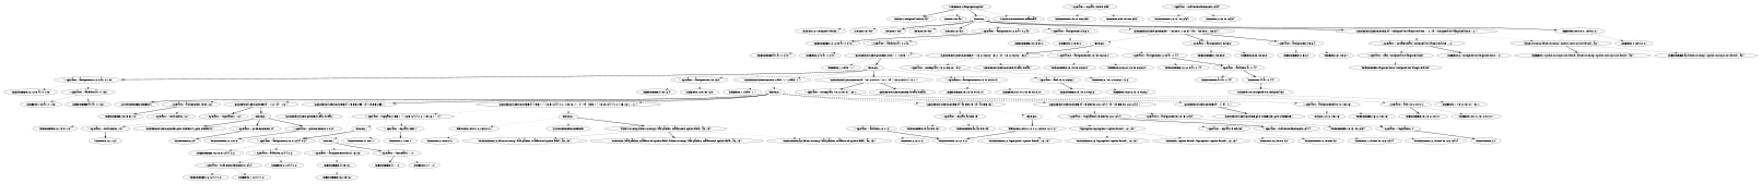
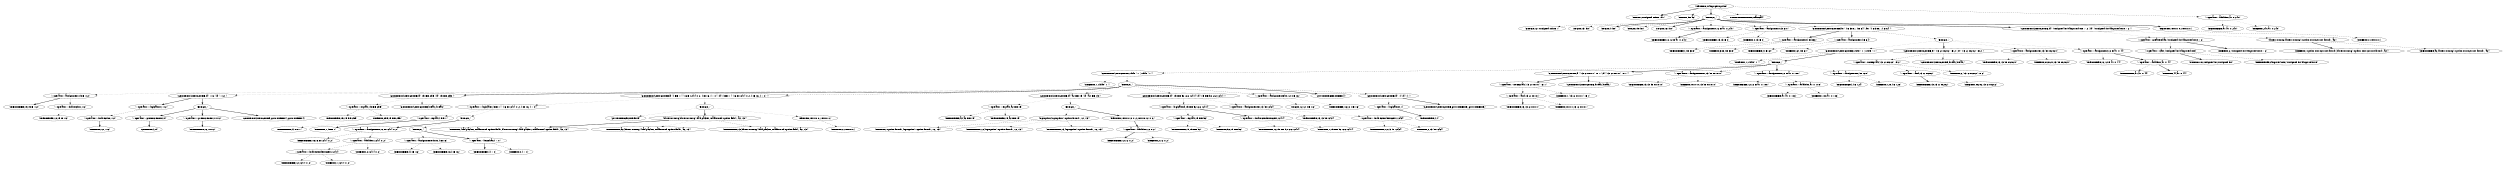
  digraph {
    edge [style=dashed]
    n1 [label="(METHOD,udhcp_get_option)"]
    n2 [label="(PARAM,unsigned __int8 *a1)"]
    n3 [label="(PARAM,int a2)"]
    n4 [label="(BLOCK,,)"]
    n5 [label="(METHOD_RETURN,__fastcall)"]
    n6 [label="(BLOCK,v2: unsigned __int8 *)"]
    n7 [label="(LOCAL,v3: int)"]
    n8 [label="(LOCAL,i: int)"]
    n9 [label="(LOCAL,v5: int)"]
    n10 [label="(LOCAL,v6: int)"]
    n11 [label="(<operator>.assignment,v2 = a1 + 240)"]
    n12 [label="(<operator>.assignment,v3 = 0)"]
    n13 [label="(CONTROL_STRUCTURE,for ( i = 388; ; i = 64 ),for ( i = 388; ; i = 64 ))"]
    n14 [label="(CONTROL_STRUCTURE,if ( (unsigned int)dhcp_verbose > 2 ),if ( (unsigned int)dhcp_verbose > 2 ))"]
    n15 [label="(RETURN,return 0;,return 0;)"]
    n16 [label="(IDENTIFIER,v2,v2 = a1 + 240)"]
    n17 [label="(<operator>.addition,a1 + 240)"]
    n18 [label="(IDENTIFIER,v3,v3 = 0)"]
    n19 [label="(LITERAL,0,v3 = 0)"]
    n20 [label="(<operator>.assignment,i = 388)"]
    n21 [label="(<operator>.assignment,i = 64)"]
    n22 [label="(BLOCK,,)"]
    n23 [label="(<operator>.greaterThan,(unsigned int)dhcp_verbose > 2)"]
    n24 [label="(bb_error_msg,bb_error_msg(\"option 0x%02x not found\", a2))"]
    n25 [label="(LITERAL,0,return 0;)"]
    n26 [label="(IDENTIFIER,a1,a1 + 240)"]
    n27 [label="(LITERAL,240,a1 + 240)"]
    n28 [label="(IDENTIFIER,i,i = 388)"]
    n29 [label="(LITERAL,388,i = 388)"]
    n30 [label="(IDENTIFIER,i,i = 64)"]
    n31 [label="(LITERAL,64,i = 64)"]
    n32 [label="(CONTROL_STRUCTURE,while ( 1 ),while ( 1 ))"]
    n33 [label="(CONTROL_STRUCTURE,if ( (v3 & 0x202) != 2 ),if ( (v3 & 0x202) != 2 ))"]
    n34 [label="(<operators>.assignmentOr,v3 |= 0x202u)"]
    n35 [label="(<operator>.assignment,v2 = a1 + 44)"]
    n36 [label="(LITERAL,1,while ( 1 ))"]
    n37 [label="(BLOCK,,)"]
    n38 [label="(<operator>.notEquals,(v3 & 0x202) != 2)"]
    n39 [label="(CONTROL_STRUCTURE,break;,break;)"]
    n40 [label="(IDENTIFIER,v3,v3 |= 0x202u)"]
    n41 [label="(LITERAL,0x202u,v3 |= 0x202u)"]
    n42 [label="(IDENTIFIER,v2,v2 = a1 + 44)"]
    n43 [label="(<operator>.addition,a1 + 44)"]
    n44 [label="(CONTROL_STRUCTURE,while ( 1 ),while ( 1 ))"]
    n45 [label="(CONTROL_STRUCTURE,if ( (v3 & 0x101) != 1 ),if ( (v3 & 0x101) != 1 ))"]
    n46 [label="(<operators>.assignmentOr,v3 |= 0x101u)"]
    n47 [label="(<operator>.assignment,v2 = a1 + 108)"]
    n48 [label="(<operator>.assignment,i = 128)"]
    n49 [label="(LITERAL,1,while ( 1 ))"]
    n50 [label="(BLOCK,,)"]
    n51 [label="(<operator>.notEquals,(v3 & 0x101) != 1)"]
    n52 [label="(CONTROL_STRUCTURE,break;,break;)"]
    n53 [label="(IDENTIFIER,v3,v3 |= 0x101u)"]
    n54 [label="(LITERAL,0x101u,v3 |= 0x101u)"]
    n55 [label="(IDENTIFIER,v2,v2 = a1 + 108)"]
    n56 [label="(<operator>.addition,a1 + 108)"]
    n57 [label="(IDENTIFIER,i,i = 124)"]
    n58 [label="(LITERAL,128,i = 128)"]
    n59 [label="(<operator>.assignment,v5 = *v2)"]
    n60 [label="(CONTROL_STRUCTURE,if ( !*v2 ),if ( !*v2 ))"]
    n61 [label="(CONTROL_STRUCTURE,if ( v5 == 255 ),if ( v5 == 255 ))"]
    n62 [label="(CONTROL_STRUCTURE,if ( i == 1 || (v6 = v2[1] + 2, i -= v6, i < 0) ),if ( i == 1 || (v6 = v2[1] + 2, i -= v6, i < 0) ))"]
    n63 [label="(CONTROL_STRUCTURE,if ( a2 == v5 ),if ( a2 == v5 ))"]
    n64 [label="(CONTROL_STRUCTURE,if ( v5 == 52 && v2[1] ),if ( v5 == 52 && v2[1] ))"]
    n65 [label="(<operator>.assignmentPlus,v2 += v6)"]
    n66 [label="(JUMP_TARGET,LABEL_4)"]
    n67 [label="(CONTROL_STRUCTURE,if ( !i ),if ( !i ))"]
    n68 [label="(IDENTIFIER,v5,v5 = *v2)"]
    n69 [label="(<operator>.indirection,*v2)"]
    n70 [label="(<operator>.logicalNot,!*v2)"]
    n71 [label="(BLOCK,,)"]
    n72 [label="(<operator>.equals,v5 == 255)"]
    n73 [label="(CONTROL_STRUCTURE,break;,break;)"]
    n74 [label="(<operator>.logicalOr,i == 1 || (v6 = v2[1] + 2, i -= v6, i < 0))"]
    n75 [label="(BLOCK,,)"]
    n76 [label="(<operator>.equals,a2 == v5)"]
    n77 [label="(BLOCK,,)"]
    n78 [label="(<operator>.logicalAnd,v5 == 52 && v2[1])"]
    n79 [label="(<operators>.assignmentOr,v3 |= v2[2])"]
    n80 [label="(LOCAL,v2,v2 += v6)"]
    n81 [label="(IDENTIFIER,v6,v2 += v6)"]
    n82 [label="(<operator>.logicalNot,!i)"]
    n83 [label="(CONTROL_STRUCTURE,goto LABEL_5;,goto LABEL_5;)"]
    n84 [label="(IDENTIFIER,v2,v5 = *v2)"]
    n85 [label="(<operator>.indirection,*v2)"]
    n86 [label="(<operator>.preDecrement,--i)"]
    n87 [label="(<operator>.preIncrement,++v2)"]
    n88 [label="(CONTROL_STRUCTURE,goto LABEL_4;,goto LABEL_4;)"]
    n89 [label="(METHOD,v2,!*v2)"]
-   n90 [label="(IDENTIFIER,i,--i)"]
+   n90 [label="(CONTROL,i,--i)"]
    n91 [label="(IDENTIFIER,v2,++v2)"]
    n92 [label="(IDENTIFIER,v5,v5 == 255)"]
    n93 [label="(LITERAL,255,v5 == 255)"]
    n94 [label="(<operator>.equals,i == 1)"]
    n95 [label="(BLOCK,,)"]
    n96 [label="(JUMP_TARGET,LABEL_5)"]
    n97 [label="(bb_error_msg,bb_error_msg(\"bad packet, malformed option field\", a2, v3))"]
    n98 [label="(RETURN,return 0;,return 0;)"]
    n99 [label="(IDENTIFIER,i,i == 1)"]
    n100 [label="(LITERAL,1,i == 1)"]
    n101 [label="(<operator>.assignment,v6 = v2[1] + 2)"]
    n102 [label="(BLOCK,,)"]
    n103 [label="(IDENTIFIER,v6,v6 = v2[1] + 2)"]
    n104 [label="(<operator>.addition,v2[1] + 2)"]
    n105 [label="(<operator>.assignmentMinus,i -= v6)"]
    n106 [label="(<operator>.lessThan,i < 0)"]
    n107 [label="(<operator>.indirectIndexAccess,v2[1])"]
    n108 [label="(LITERAL,2,v2[1] + 2)"]
    n109 [label="(IDENTIFIER,v2,v2[1] + 2)"]
    n110 [label="(LITERAL,1,v2[1] + 2)"]
    n111 [label="(IDENTIFIER,i,i -= v6)"]
    n112 [label="(IDENTIFIER,v6,i -= v6)"]
    n113 [label="(IDENTIFIER,i,i < 0)"]
    n114 [label="(LITERAL,0,i < 0)"]
    n115 [label="(LITERAL,\"bad packet, malformed option field\",bb_error_msg(\"bad packet, malformed option field\", a2, v3))"]
    n116 [label="(IDENTIFIER,a2,bb_error_msg(\"bad packet, malformed option field\", a2, v3))"]
    n117 [label="(IDENTIFIER,v3,bb_error_msg(\"bad packet, malformed option field\", a2, v3))"]
    n118 [label="(LITERAL,0,return 0;)"]
    n119 [label="(IDENTIFIER,a2,a2 == v5)"]
    n120 [label="(IDENTIFIER,v5,a2 == v5)"]
    n121 [label="(log_option,log_option(\"option found\", v2, v3))"]
    n122 [label="(RETURN,return v2 + 2;,return v2 + 2;)"]
    n123 [label="(LITERAL,\"option found\",log_option(\"option found\", v2, v3))"]
    n124 [label="(IDENTIFIER,v2,log_option(\"option found\", v2, v3))"]
    n125 [label="(IDENTIFIER,v3,log_option(\"option found\", v2, v3))"]
    n126 [label="(<operator>.addition,v2 + 2)"]
    n127 [label="(IDENTIFIER,v2,v2 + 2)"]
    n128 [label="(LITERAL,2,v2 + 2)"]
    n129 [label="(<operator>.equals,v5 == 52)"]
    n130 [label="(<operator>.indirectIndexAccess,v2[1])"]
    n131 [label="(IDENTIFIER,v3,v3 |= v2[2])"]
    n132 [label="(<operator>.indirectIndexAccess,v2[2])"]
    n133 [label="(IDENTIFIER,v5,v5 == 52)"]
    n134 [label="(LITERAL,52,v5 == 52)"]
    n135 [label="(IDENTIFIER,v2,v5 == 52 && v2[1])"]
    n136 [label="(LITERAL,1,v5 == 52 && v2[1])"]
    n137 [label="(IDENTIFIER,v2,v3 |= v2[2])"]
    n138 [label="(LITERAL,2,v3 |= v2[2])"]
    n139 [label="(IDENTIFIER,i,!i)"]
    n140 [label="(<operator>.and,v3 & 0x101)"]
    n141 [label="(LITERAL,1,(v3 & 0x101) != 1)"]
    n142 [label="(IDENTIFIER,v3,v3 & 0x101)"]
    n143 [label="(LITERAL,0x101,v3 & 0x101)"]
    n144 [label="(IDENTIFIER,a1,a1 + 108)"]
    n145 [label="(LITERAL,108,a1 + 108)"]
    n146 [label="(<operator>.and,v3 & 0x202)"]
    n147 [label="(LITERAL,2,(v3 & 0x202) != 2)"]
    n148 [label="(IDENTIFIER,v3,v3 & 0x202)"]
    n149 [label="(LITERAL,0x202,v3 & 0x202)"]
    n150 [label="(IDENTIFIER,a1,a1 + 44)"]
    n151 [label="(LITERAL,44,a1 + 44)"]
    n152 [label="(<operator>.cast,(unsigned int)dhcp_verbose)"]
    n153 [label="(LITERAL,2,(unsigned int)dhcp_verbose > 2)"]
    n154 [label="(LITERAL,\"option 0x%02x not found\",bb_error_msg(\"option 0x%02x not found\", a2))"]
    n155 [label="(IDENTIFIER,a2,bb_error_msg(\"option 0x%02x not found\", a2))"]
    n156 [label="(UNKNOWN,unsigned int,unsigned int)"]
    n157 [label="(IDENTIFIER,dhcp_verbose,(unsigned int)dhcp_verbose)"]
    n1 -> n2 [style=bold]
    n1 -> n3 [style=dotted]
    n1 -> n4 [style=bold]
    n1 -> n5
    n4 -> n6
    n4 -> n7 [style=dotted]
    n4 -> n8 [style=bold]
    n4 -> n9
    n4 -> n10 [style=bold]
    n4 -> n11
    n4 -> n12
    n4 -> n13 [style=dotted]
    n4 -> n14 [style=bold]
    n4 -> n15 [style=bold]
    n11 -> n16 [style=bold]
-   n11 -> n17
+   n1 -> n17
    n12 -> n18
    n12 -> n19
    n13 -> n20 [style=bold]
    n13 -> n21 [style=bold]
    n13 -> n22
    n14 -> n23 [style=dotted]
    n14 -> n24 [style=dotted]
    n15 -> n25
    n17 -> n26 [style=dotted]
    n17 -> n27 [style=dotted]
    n20 -> n28
    n20 -> n29
    n21 -> n30
    n21 -> n31 [style=dotted]
    n22 -> n32 [style=dotted]
    n22 -> n33 [style=bold]
    n22 -> n34 [style=dotted]
    n22 -> n35 [style=dotted]
    n23 -> n152
    n23 -> n153 [style=bold]
    n24 -> n154 [style=bold]
    n24 -> n155
    n32 -> n36
    n32 -> n37 [style=bold]
    n33 -> n38
    n33 -> n39
    n34 -> n40 [style=dotted]
    n34 -> n41 [style=dotted]
    n35 -> n42 [style=dotted]
    n35 -> n43 [style=bold]
    n37 -> n44
    n37 -> n45 [style=bold]
    n37 -> n46
    n37 -> n47 [style=bold]
    n37 -> n48 [style=dotted]
    n38 -> n146 [style=dotted]
    n38 -> n147
    n43 -> n150
    n43 -> n151 [style=bold]
    n44 -> n49 [style=dotted]
    n44 -> n50
    n45 -> n51 [style=bold]
    n45 -> n52 [style=bold]
    n46 -> n53
    n46 -> n54 [style=dotted]
    n47 -> n55 [style=dotted]
    n47 -> n56 [style=dotted]
    n48 -> n57 [style=dotted]
    n48 -> n58
    n50 -> n59 [style=dotted]
    n50 -> n60 [style=dotted]
    n50 -> n61 [style=bold]
    n50 -> n62
    n50 -> n63
    n50 -> n64
    n50 -> n65
    n50 -> n66 [style=bold]
    n50 -> n67
    n51 -> n140
    n51 -> n141
    n56 -> n144 [style=dotted]
    n56 -> n145
    n59 -> n68 [style=bold]
    n59 -> n69
    n60 -> n70 [style=bold]
    n60 -> n71 [style=bold]
-   n61 -> n101 [style=dotted]
+   n61 -> n72 [style=dotted]
    n61 -> n73 [style=dotted]
    n62 -> n74 [style=dotted]
    n62 -> n75 [style=dotted]
    n63 -> n76 [style=dotted]
    n63 -> n77 [style=dotted]
    n64 -> n78
    n64 -> n79 [style=dotted]
    n65 -> n80 [style=dotted]
    n65 -> n81 [style=dotted]
    n67 -> n82 [style=dotted]
    n67 -> n83 [style=bold]
    n69 -> n84 [style=dotted]
    n70 -> n85
    n71 -> n86 [style=bold]
    n71 -> n87 [style=bold]
    n71 -> n88 [style=bold]
    n72 -> n92
    n72 -> n93
    n74 -> n94 [style=dotted]
    n74 -> n95 [style=dotted]
    n75 -> n96 [style=dotted]
    n75 -> n97 [style=bold]
    n75 -> n98 [style=dotted]
    n76 -> n119
    n76 -> n120 [style=dotted]
    n77 -> n121 [style=dotted]
    n77 -> n122 [style=bold]
    n78 -> n129 [style=dotted]
    n78 -> n130 [style=bold]
    n79 -> n131
-   n79 -> n82 [style=dotted]
+   n79 -> n132 [style=dotted]
    n82 -> n139 [style=bold]
    n85 -> n89 [style=bold]
    n86 -> n90 [style=bold]
    n87 -> n91 [style=bold]
    n94 -> n99 [style=dotted]
    n94 -> n100 [style=bold]
    n95 -> n101 [style=bold]
    n95 -> n102 [style=dotted]
    n97 -> n115 [style=bold]
    n97 -> n116 [style=dotted]
    n97 -> n117
    n98 -> n118
    n101 -> n103
    n101 -> n104
    n102 -> n105 [style=dotted]
    n102 -> n106 [style=bold]
    n104 -> n107
    n104 -> n108
    n105 -> n111
-   n111 -> n112 [style=dotted]
+   n105 -> n112 [style=dotted]
    n106 -> n113 [style=bold]
    n106 -> n114
    n107 -> n109
    n107 -> n110
    n121 -> n123
    n121 -> n124 [style=dotted]
    n121 -> n125
-   n122 -> n127 [style=bold]
+   n122 -> n126 [style=bold]
    n126 -> n127 [style=bold]
    n126 -> n128 [style=dotted]
    n129 -> n133
    n129 -> n134 [style=dotted]
    n130 -> n135 [style=dotted]
    n130 -> n136 [style=dotted]
    n132 -> n137
    n132 -> n138
    n140 -> n142 [style=bold]
    n140 -> n143
    n146 -> n148 [style=bold]
    n146 -> n149 [style=dotted]
-   n151 -> n156 [style=bold]
+   n152 -> n156 [style=bold]
    n152 -> n157
  }
